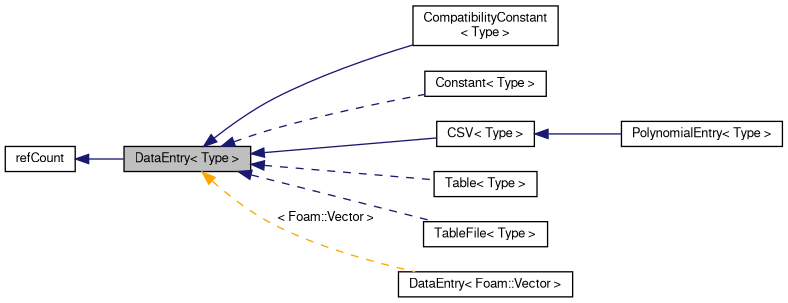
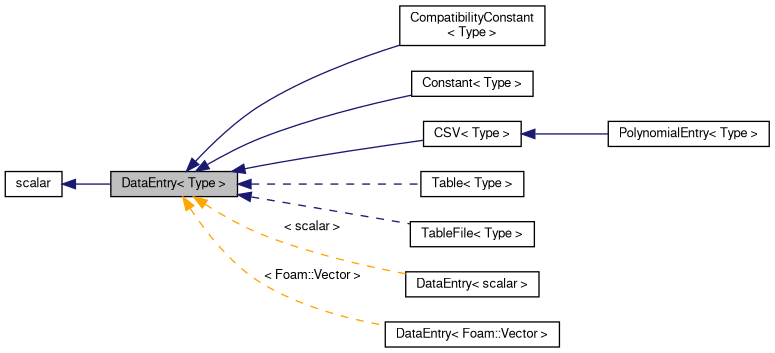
  digraph {
    rankdir=LR
    node [color=black fontname=FreeSans fontsize=10 shape=record]
    edge [color=midnightblue dir=back fontname=FreeSans fontsize=10 labelfontname=FreeSans labelfontsize=10 style=solid]
    n1 [fillcolor=grey75 fontcolor=black height=0.2 label="DataEntry\< Type \>" style=filled width=0.4]
    n2 [height=0.2 label="CompatibilityConstant\l\< Type \>" width=0.4]
    n3 [height=0.2 label="Constant\< Type \>" width=0.4]
    n4 [height=0.2 label="CSV\< Type \>" width=0.4]
    n5 [height=0.2 label="Table\< Type \>" width=0.4]
    n6 [height=0.2 label="TableFile\< Type \>" width=0.4]
+   n7 [height=0.2 label="DataEntry\< scalar \>" width=0.4]
    n8 [height=0.2 label="DataEntry\< Foam::Vector \>" width=0.4]
    n9 [height=0.2 label="PolynomialEntry\< Type \>" width=0.4]
-   n10 [height=0.2 label=refCount width=0.4]
+   n10 [height=0.2 label=scalar width=0.4]
    n1 -> n2
-   n1 -> n3 [style=dashed]
+   n1 -> n3
    n1 -> n4
    n1 -> n5 [style=dashed]
    n1 -> n6 [style=dashed]
+   n1 -> n7 [color=orange label=" \< scalar \>" style=dashed]
    n1 -> n8 [color=orange label=" \< Foam::Vector \>" style=dashed]
    n4 -> n9
    n10 -> n1
  }
